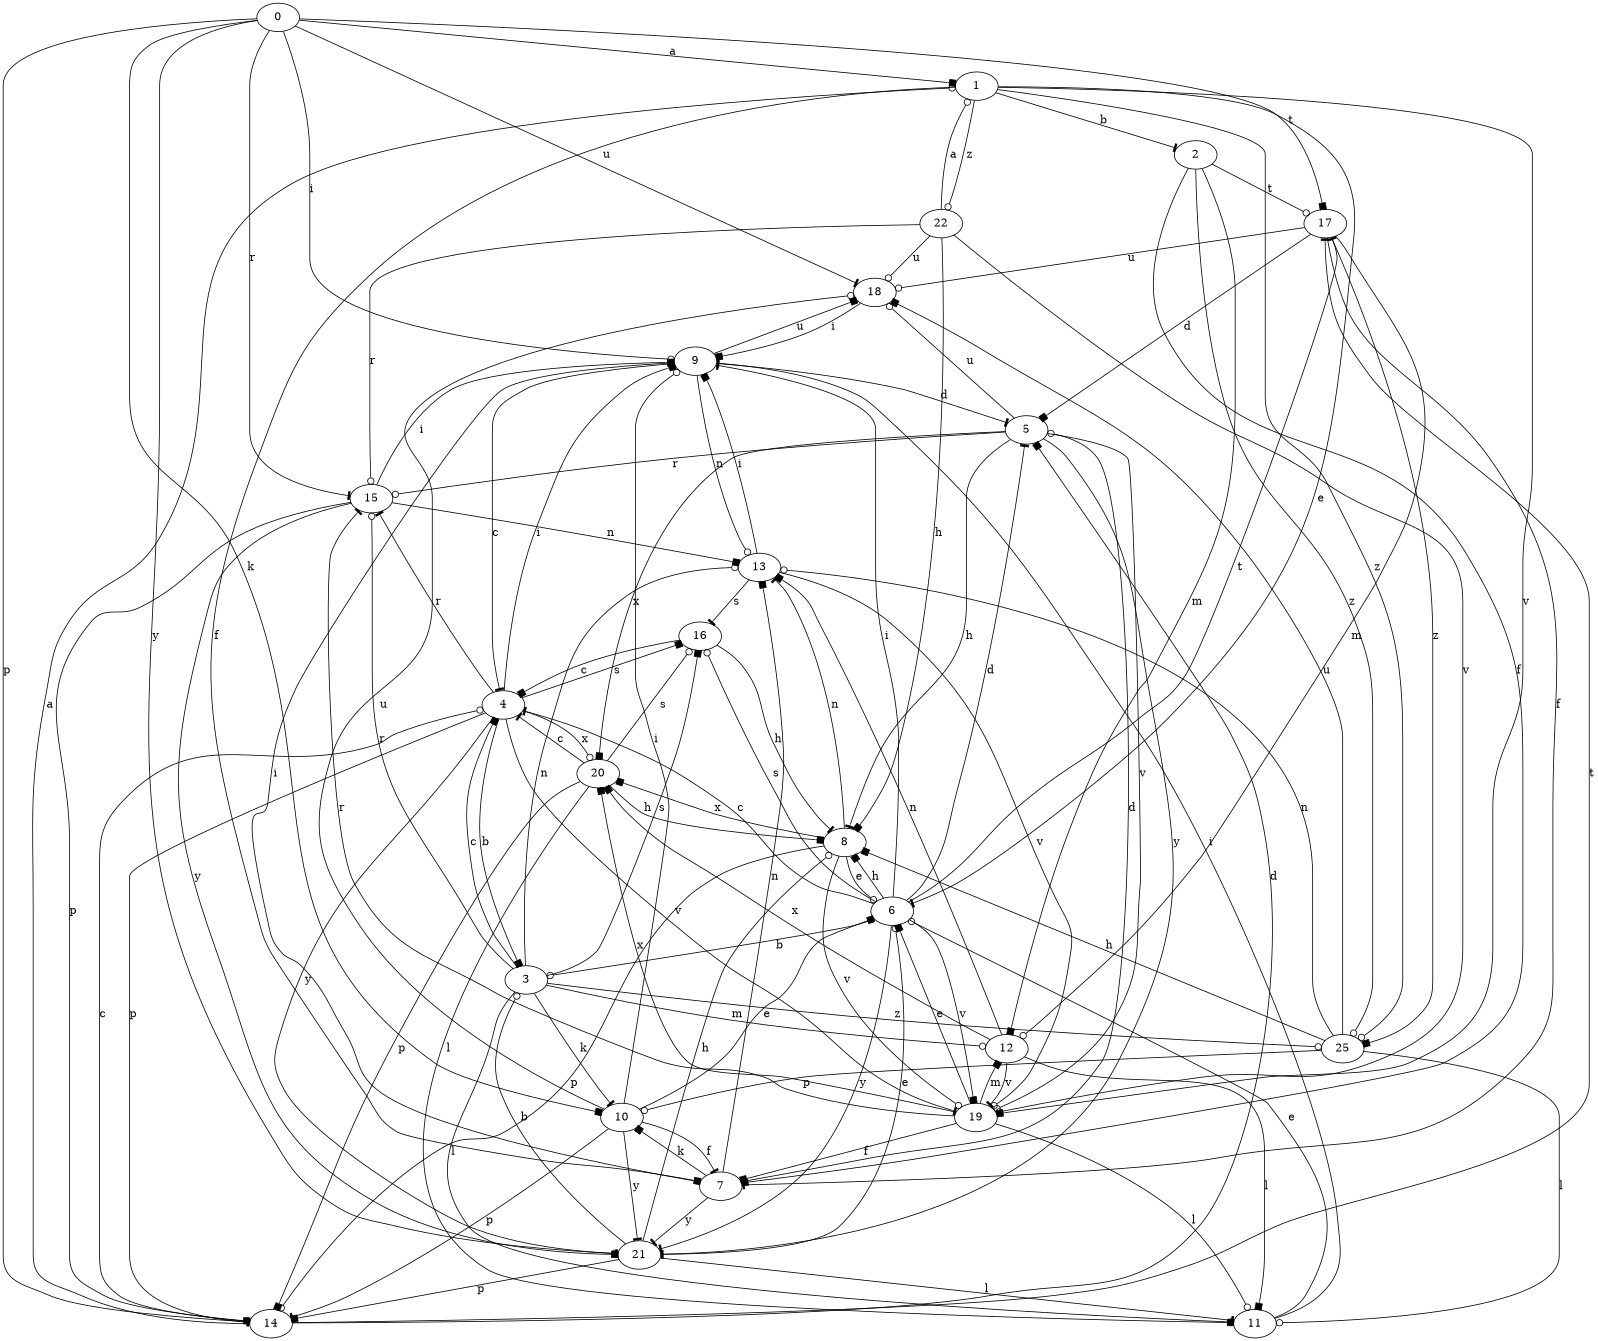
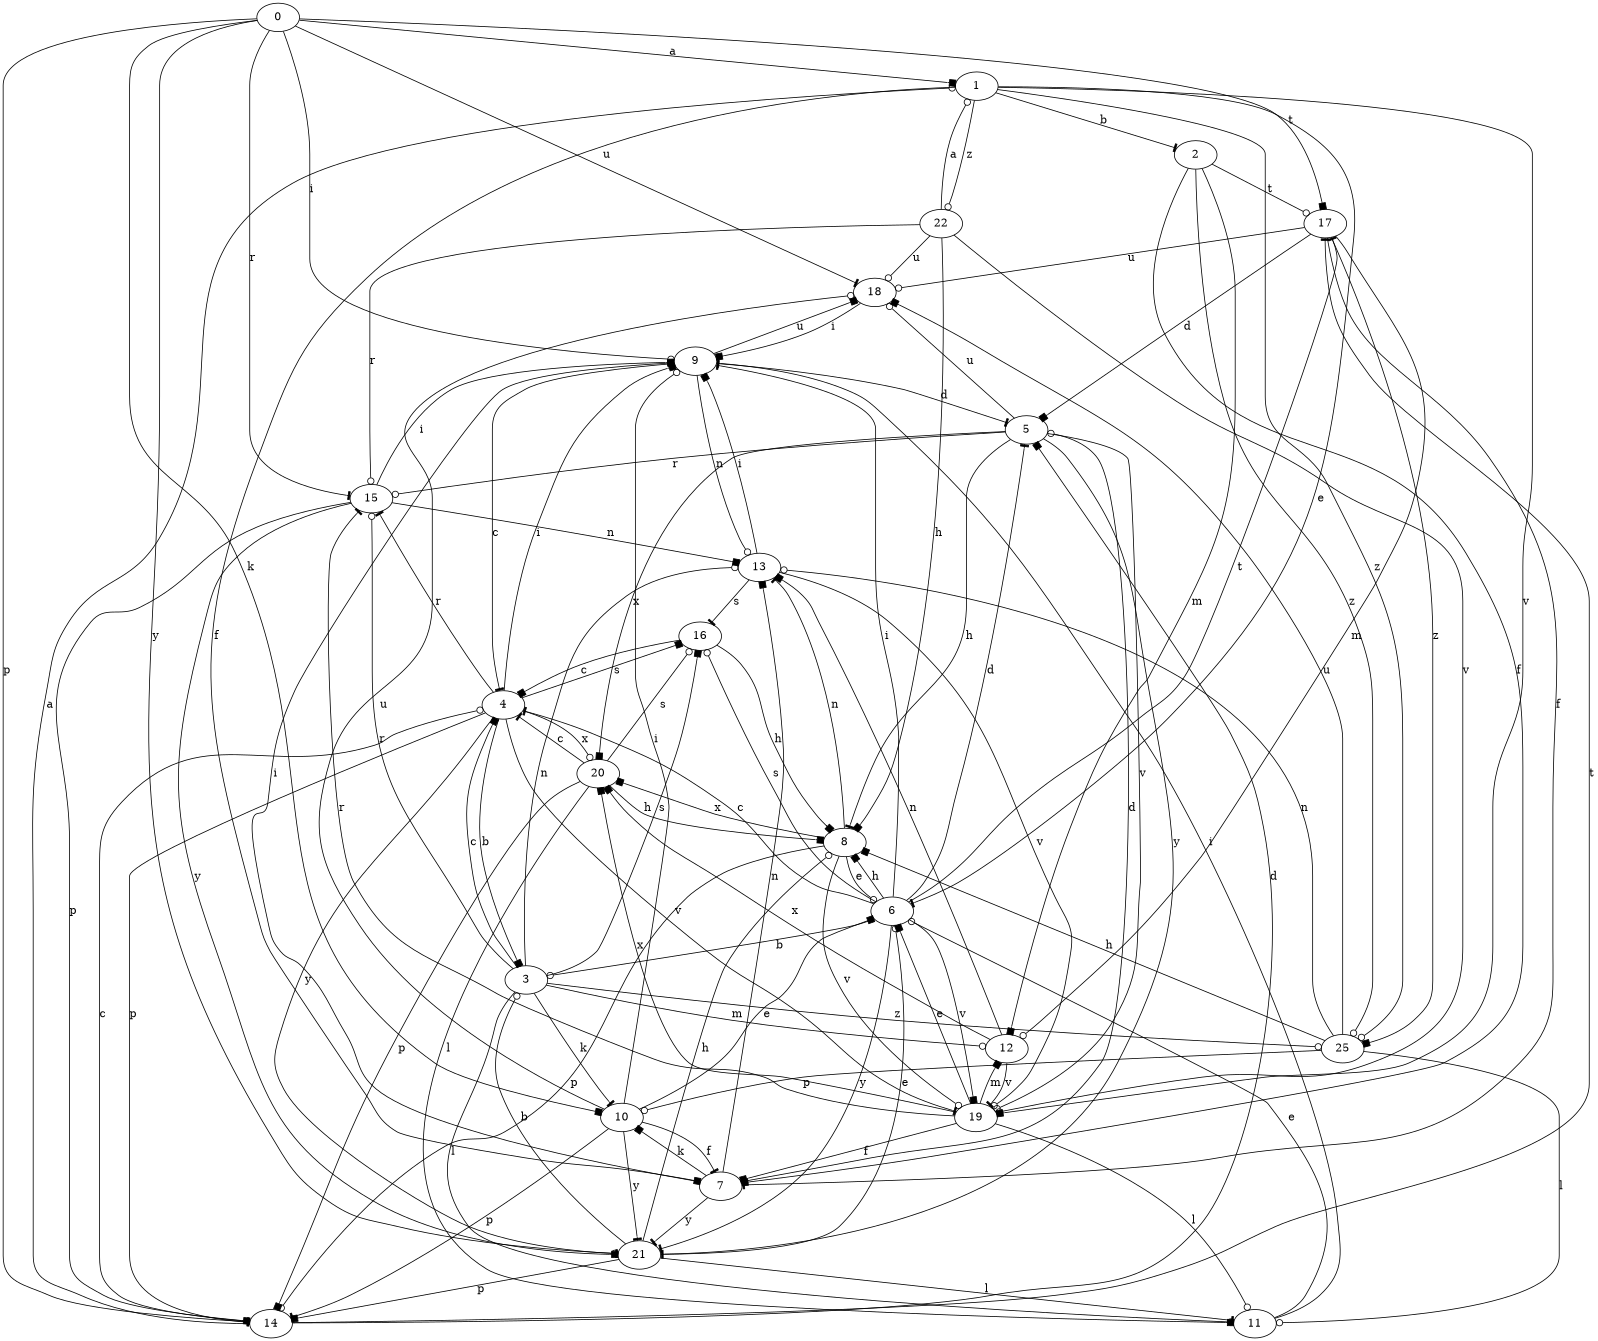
  strict digraph {
    edge [arrowhead=box]
    0
    1
    9
    10
    14
    15
    17
    18
    21
    2
    6
    7
    19
    22
    25
    4
    13
    5
    12
    3
    11
    8
    16
    20
    0 -> 1 [label=a]
    0 -> 9 [arrowhead=odot label=i]
    0 -> 10 [label=k]
    0 -> 14 [arrowhead=tee label=p]
    0 -> 15 [arrowhead=tee label=r]
    0 -> 17 [label=t]
    0 -> 18 [arrowhead=tee label=u]
    0 -> 21 [arrowhead=odot label=y]
    1 -> 2 [arrowhead=tee label=b]
    1 -> 6 [arrowhead=tee label=e]
    1 -> 7 [label=f]
    1 -> 19 [label=v]
    1 -> 22 [arrowhead=odot label=z]
    1 -> 25 [arrowhead=odot label=z]
    9 -> 18 [label=u]
    9 -> 4 [arrowhead=tee label=c]
    9 -> 13 [arrowhead=odot label=n]
    9 -> 5 [arrowhead=tee label=d]
    10 -> 9 [arrowhead=odot label=i]
    10 -> 14 [arrowhead=tee label=p]
    10 -> 18 [arrowhead=odot label=u]
    10 -> 21 [arrowhead=tee label=y]
    10 -> 6 [label=e]
    10 -> 7 [arrowhead=tee label=f]
    14 -> 1 [arrowhead=odot label=a]
    14 -> 17 [arrowhead=tee label=t]
    14 -> 4 [arrowhead=odot label=c]
    14 -> 5 [label=d]
    15 -> 9 [label=i]
    15 -> 14 [label=p]
    15 -> 21 [label=y]
    15 -> 13 [label=n]
    17 -> 18 [arrowhead=odot label=u]
    17 -> 7 [arrowhead=tee label=f]
    17 -> 25 [label=z]
    17 -> 5 [label=d]
    17 -> 12 [arrowhead=odot label=m]
    18 -> 9 [label=i]
    21 -> 14 [label=p]
    21 -> 6 [arrowhead=odot label=e]
    21 -> 3 [arrowhead=odot label=b]
    21 -> 11 [arrowhead=tee label=l]
    21 -> 8 [arrowhead=odot label=h]
    2 -> 17 [arrowhead=odot label=t]
    2 -> 7 [label=f]
    2 -> 25 [arrowhead=odot label=z]
    2 -> 12 [label=m]
    6 -> 9 [arrowhead=tee label=i]
    6 -> 17 [arrowhead=tee label=t]
    6 -> 21 [arrowhead=tee label=y]
    6 -> 19 [label=v]
    6 -> 4 [arrowhead=tee label=c]
    6 -> 5 [arrowhead=tee label=d]
    6 -> 3 [arrowhead=odot label=b]
    6 -> 8 [label=h]
    6 -> 16 [arrowhead=odot label=s]
    7 -> 9 [label=i]
    7 -> 10 [label=k]
    7 -> 21 [arrowhead=tee label=y]
    7 -> 13 [label=n]
    7 -> 5 [arrowhead=odot label=d]
    19 -> 15 [arrowhead=tee label=r]
    19 -> 6 [label=e]
    19 -> 7 [label=f]
    19 -> 12 [label=m]
    19 -> 11 [arrowhead=odot label=l]
    19 -> 20 [label=x]
    22 -> 1 [arrowhead=odot label=a]
    22 -> 15 [arrowhead=odot label=r]
    22 -> 18 [arrowhead=odot label=u]
    22 -> 19 [arrowhead=odot label=v]
    22 -> 8 [label=h]
    25 -> 10 [arrowhead=odot label=p]
    25 -> 18 [label=u]
    25 -> 13 [arrowhead=odot label=n]
    25 -> 11 [arrowhead=odot label=l]
    25 -> 8 [label=h]
    4 -> 9 [label=i]
    4 -> 14 [arrowhead=tee label=p]
    4 -> 15 [arrowhead=tee label=r]
    4 -> 21 [arrowhead=tee label=y]
    4 -> 19 [arrowhead=tee label=v]
    4 -> 3 [label=b]
    4 -> 16 [label=s]
    4 -> 20 [arrowhead=odot label=x]
    13 -> 9 [label=i]
    13 -> 19 [arrowhead=odot label=v]
    13 -> 16 [arrowhead=tee label=s]
    5 -> 15 [arrowhead=odot label=r]
    5 -> 18 [arrowhead=odot label=u]
    5 -> 21 [arrowhead=tee label=y]
    5 -> 19 [arrowhead=odot label=v]
    5 -> 8 [arrowhead=tee label=h]
    5 -> 20 [label=x]
    12 -> 19 [arrowhead=tee label=v]
    12 -> 13 [label=n]
-   12 -> 11 [label=l]
    12 -> 20 [label=x]
    3 -> 10 [arrowhead=tee label=k]
    3 -> 15 [arrowhead=odot label=r]
    3 -> 25 [arrowhead=odot label=z]
    3 -> 4 [label=c]
    3 -> 13 [arrowhead=odot label=n]
    3 -> 12 [arrowhead=odot label=m]
    3 -> 11 [arrowhead=odot label=l]
    3 -> 16 [label=s]
    11 -> 9 [arrowhead=tee label=i]
    11 -> 6 [arrowhead=odot label=e]
    8 -> 14 [arrowhead=odot label=p]
    8 -> 6 [arrowhead=odot label=e]
    8 -> 19 [arrowhead=odot label=v]
    8 -> 13 [arrowhead=tee label=n]
    8 -> 20 [label=x]
    16 -> 4 [label=c]
-   16 -> 8 [arrowhead=tee label=h]
+   16 -> 8 [label=h]
    20 -> 14 [label=p]
    20 -> 4 [arrowhead=tee label=c]
    20 -> 11 [label=l]
    20 -> 8 [label=h]
    20 -> 16 [arrowhead=odot label=s]
  }
